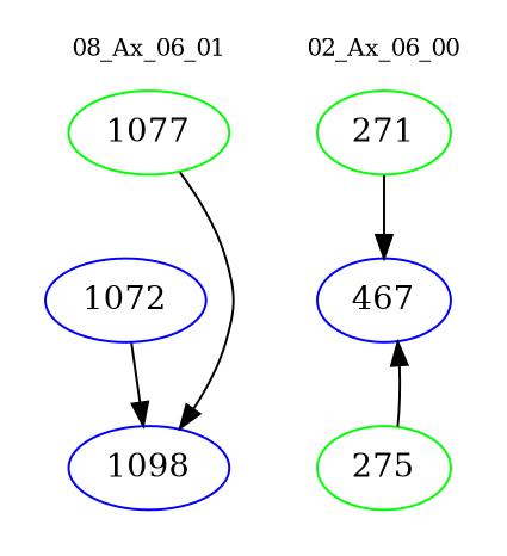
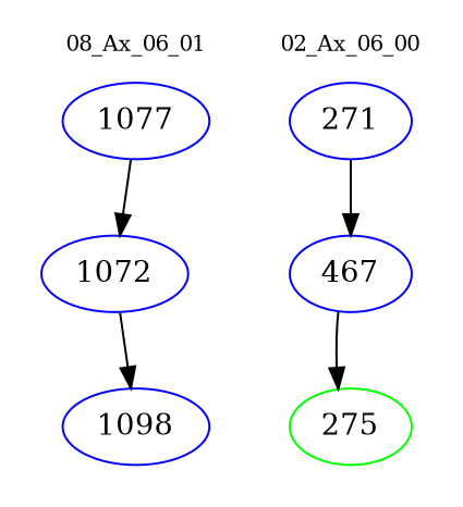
  digraph {
    node [color=green]
    edge [color=black]
-   n1 [label=1077]
+   n1 [color=blue label=1077]
    n2 [color=blue label=1072]
    n3 [color=blue label=1098]
-   n4 [label=271]
+   n4 [color=blue label=271]
    n5 [color=blue label=467]
    n6 [label=275]
    subgraph cluster_1 {
      color=white
      fontsize=10
      label="08_Ax_06_01"
      n1
      n2
      n3
    }
    subgraph cluster_2 {
      color=white
      fontsize=10
      label="02_Ax_06_00"
      n4
      n5
      n6
    }
-   n1 -> n3
+   n1 -> n2
    n2 -> n3
    n4 -> n5
-   n6 -> n5
+   n5 -> n6
  }
